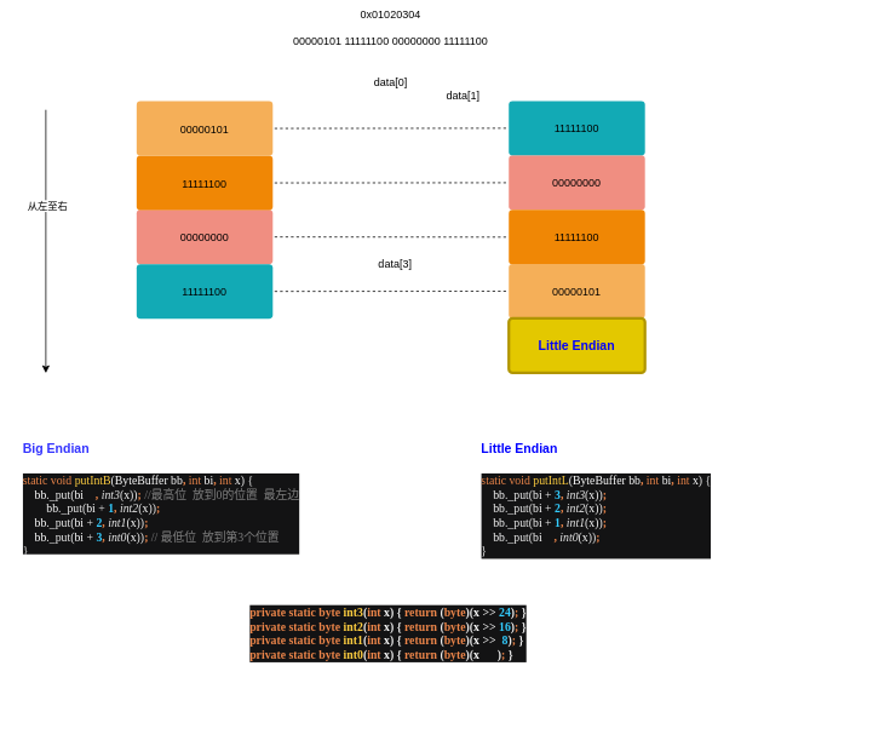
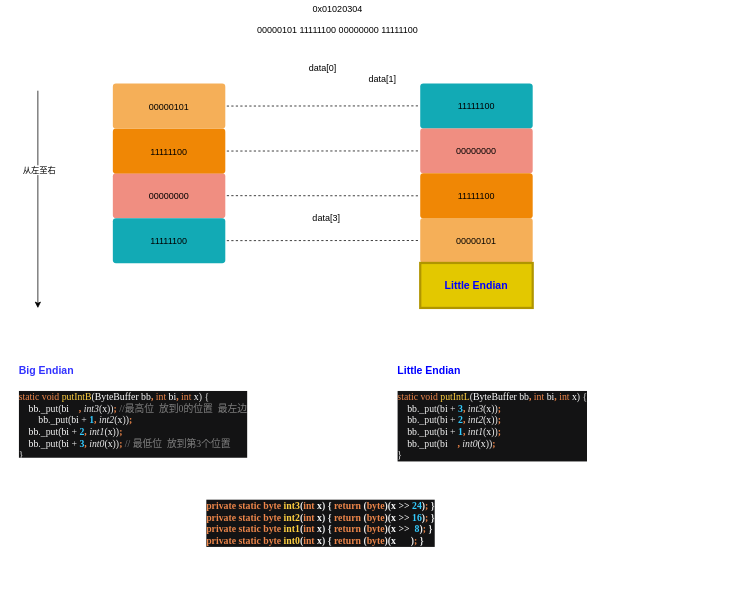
  <mxCell id="0" />
  <mxCell id="1" parent="0" />
  <mxCell id="2" value="&lt;span style=&quot;color: rgb(0 , 0 , 0) ; font-size: 12px&quot;&gt;00000000&lt;/span&gt;" style="rounded=1;whiteSpace=wrap;html=1;shadow=0;labelBackgroundColor=none;strokeColor=none;strokeWidth=3;fillColor=#f08e81;fontFamily=Helvetica;fontSize=14;fontColor=#FFFFFF;align=center;spacing=5;fontStyle=0;arcSize=7;perimeterSpacing=2;" parent="1" vertex="1"><mxGeometry x="150" y="230" width="150" height="60" as="geometry" /></mxCell>
  <mxCell id="3" value="&lt;span style=&quot;color: rgb(0 , 0 , 0) ; font-size: 12px ; font-weight: 400&quot;&gt;11111100&lt;/span&gt;" style="rounded=1;whiteSpace=wrap;html=1;shadow=0;labelBackgroundColor=none;strokeColor=none;strokeWidth=3;fillColor=#F08705;fontFamily=Helvetica;fontSize=14;fontColor=#FFFFFF;align=center;spacing=5;fontStyle=1;arcSize=7;perimeterSpacing=2;" parent="1" vertex="1"><mxGeometry x="150" y="170.5" width="150" height="60" as="geometry" /></mxCell>
  <mxCell id="4" value="&lt;span style=&quot;color: rgb(0 , 0 , 0) ; font-size: 12px&quot;&gt;00000101&lt;/span&gt;" style="rounded=1;whiteSpace=wrap;html=1;shadow=0;labelBackgroundColor=none;strokeColor=none;strokeWidth=3;fillColor=#f5af58;fontFamily=Helvetica;fontSize=14;fontColor=#FFFFFF;align=center;spacing=5;arcSize=7;perimeterSpacing=2;" parent="1" vertex="1"><mxGeometry x="150" y="110.5" width="150" height="60" as="geometry" /></mxCell>
  <mxCell id="5" value="&lt;span style=&quot;color: rgb(0 , 0 , 0) ; font-size: 12px ; font-weight: 400&quot;&gt;11111100&lt;/span&gt;" style="rounded=1;whiteSpace=wrap;html=1;shadow=0;labelBackgroundColor=none;strokeColor=none;strokeWidth=3;fillColor=#12aab5;fontFamily=Helvetica;fontSize=14;fontColor=#FFFFFF;align=center;spacing=5;fontStyle=1;arcSize=7;perimeterSpacing=2;" parent="1" vertex="1"><mxGeometry x="150" y="290" width="150" height="60" as="geometry" /></mxCell>
  <mxCell id="6" value="&lt;span style=&quot;color: rgb(0 , 0 , 0) ; font-size: 12px&quot;&gt;00000000&lt;/span&gt;" style="rounded=1;whiteSpace=wrap;html=1;shadow=0;labelBackgroundColor=none;strokeColor=none;strokeWidth=3;fillColor=#f08e81;fontFamily=Helvetica;fontSize=14;fontColor=#FFFFFF;align=center;spacing=5;fontStyle=0;arcSize=7;perimeterSpacing=2;" vertex="1" parent="1"><mxGeometry x="560" y="170.25" width="150" height="60" as="geometry" /></mxCell>
  <mxCell id="7" value="&lt;span style=&quot;color: rgb(0 , 0 , 0) ; font-size: 12px ; font-weight: 400&quot;&gt;11111100&lt;/span&gt;" style="rounded=1;whiteSpace=wrap;html=1;shadow=0;labelBackgroundColor=none;strokeColor=none;strokeWidth=3;fillColor=#F08705;fontFamily=Helvetica;fontSize=14;fontColor=#FFFFFF;align=center;spacing=5;fontStyle=1;arcSize=7;perimeterSpacing=2;" vertex="1" parent="1"><mxGeometry x="560" y="230.25" width="150" height="60" as="geometry" /></mxCell>
  <mxCell id="8" value="&lt;span style=&quot;color: rgb(0 , 0 , 0) ; font-size: 12px&quot;&gt;00000101&lt;/span&gt;" style="rounded=1;whiteSpace=wrap;html=1;shadow=0;labelBackgroundColor=none;strokeColor=none;strokeWidth=3;fillColor=#f5af58;fontFamily=Helvetica;fontSize=14;fontColor=#FFFFFF;align=center;spacing=5;arcSize=7;perimeterSpacing=2;" vertex="1" parent="1"><mxGeometry x="560" y="289.75" width="150" height="60" as="geometry" /></mxCell>
  <mxCell id="9" value="&lt;span style=&quot;color: rgb(0 , 0 , 0) ; font-size: 12px ; font-weight: 400&quot;&gt;11111100&lt;/span&gt;" style="rounded=1;whiteSpace=wrap;html=1;shadow=0;labelBackgroundColor=none;strokeColor=none;strokeWidth=3;fillColor=#12aab5;fontFamily=Helvetica;fontSize=14;fontColor=#FFFFFF;align=center;spacing=5;fontStyle=1;arcSize=7;perimeterSpacing=2;" vertex="1" parent="1"><mxGeometry x="560" y="110.25" width="150" height="60" as="geometry" /></mxCell>
- <mxCell id="10" value="&lt;font color=&quot;#0000ff&quot;&gt;Little Endian&lt;/font&gt;" style="rounded=1;whiteSpace=wrap;html=1;shadow=0;labelBackgroundColor=none;strokeColor=#B09500;strokeWidth=3;fillColor=#e3c800;fontFamily=Helvetica;fontSize=14;fontColor=#ffffff;align=center;spacing=5;fontStyle=1;arcSize=7;perimeterSpacing=2;" vertex="1" parent="1"><mxGeometry x="560" y="349.75" width="150" height="60" as="geometry" /></mxCell>
- <mxCell id="11" value="0x01020304&lt;br&gt;&lt;br&gt;00000101 11111100 00000000 11111100" style="text;html=1;strokeColor=none;fillColor=none;align=center;verticalAlign=middle;whiteSpace=wrap;rounded=0;" vertex="1" parent="1"><mxGeometry x="260" y="20" width="340" height="20" as="geometry" /></mxCell>
+ <mxCell id="10" value="&lt;font color=&quot;#0000ff&quot;&gt;Little Endian&lt;/font&gt;" style="whiteSpace=wrap;html=1;shadow=0;labelBackgroundColor=none;strokeColor=#B09500;strokeWidth=3;fillColor=#e3c800;fontFamily=Helvetica;fontSize=14;fontColor=#ffffff;align=center;spacing=5;fontStyle=1;arcSize=7;perimeterSpacing=2;rounded=0;" vertex="1" parent="1"><mxGeometry x="560" y="349.75" width="150" height="60" as="geometry" /></mxCell>
+ <mxCell id="11" value="0x01020304&lt;br&gt;&lt;br&gt;00000101 11111100 00000000 11111100" style="text;html=1;strokeColor=none;fillColor=none;align=center;verticalAlign=middle;whiteSpace=wrap;rounded=0;" vertex="1" parent="1"><mxGeometry x="280" y="15" width="340" height="20" as="geometry" /></mxCell>
  <mxCell id="12" value="data[0]" style="text;html=1;strokeColor=none;fillColor=none;align=center;verticalAlign=middle;whiteSpace=wrap;rounded=0;" vertex="1" parent="1"><mxGeometry x="410" y="80.25" width="40" height="20" as="geometry" /></mxCell>
  <mxCell id="13" value="data[1]" style="text;html=1;strokeColor=none;fillColor=none;align=center;verticalAlign=middle;whiteSpace=wrap;rounded=0;" vertex="1" parent="1"><mxGeometry x="490" y="95" width="40" height="20" as="geometry" /></mxCell>
  <mxCell id="14" value="data[3]" style="text;html=1;strokeColor=none;fillColor=none;align=center;verticalAlign=middle;whiteSpace=wrap;rounded=0;" vertex="1" parent="1"><mxGeometry x="415" y="280" width="40" height="20" as="geometry" /></mxCell>
  <mxCell id="15" value="" style="endArrow=none;dashed=1;html=1;exitX=1;exitY=0.5;exitDx=0;exitDy=0;entryX=0;entryY=0.5;entryDx=0;entryDy=0;" edge="1" parent="1" source="4" target="9"><mxGeometry width="50" height="50" relative="1" as="geometry"><mxPoint x="470" y="410" as="sourcePoint" /><mxPoint x="520" y="360" as="targetPoint" /><Array as="points" /></mxGeometry></mxCell>
  <mxCell id="16" value="" style="endArrow=none;dashed=1;html=1;exitX=1;exitY=0.5;exitDx=0;exitDy=0;" edge="1" parent="1" source="3" target="6"><mxGeometry width="50" height="50" relative="1" as="geometry"><mxPoint x="470" y="410" as="sourcePoint" /><mxPoint x="520" y="360" as="targetPoint" /></mxGeometry></mxCell>
  <mxCell id="17" value="" style="endArrow=none;dashed=1;html=1;exitX=1;exitY=0.5;exitDx=0;exitDy=0;" edge="1" parent="1" source="2" target="7"><mxGeometry width="50" height="50" relative="1" as="geometry"><mxPoint x="470" y="410" as="sourcePoint" /><mxPoint x="520" y="360" as="targetPoint" /></mxGeometry></mxCell>
  <mxCell id="18" value="" style="endArrow=none;dashed=1;html=1;exitX=1;exitY=0.5;exitDx=0;exitDy=0;" edge="1" parent="1" source="5" target="8"><mxGeometry width="50" height="50" relative="1" as="geometry"><mxPoint x="470" y="410" as="sourcePoint" /><mxPoint x="520" y="360" as="targetPoint" /></mxGeometry></mxCell>
  <mxCell id="19" value="" style="endArrow=classic;html=1;" edge="1" parent="1"><mxGeometry width="50" height="50" relative="1" as="geometry"><mxPoint x="50" y="120" as="sourcePoint" /><mxPoint x="50" y="410" as="targetPoint" /></mxGeometry></mxCell>
  <mxCell id="20" value="从左至右" style="edgeLabel;html=1;align=center;verticalAlign=middle;resizable=0;points=[];" vertex="1" connectable="0" parent="19"><mxGeometry x="-0.276" y="1" relative="1" as="geometry"><mxPoint as="offset" /></mxGeometry></mxCell>
  <mxCell id="21" value="&lt;h1&gt;&lt;span style=&quot;color: rgb(0 , 0 , 255) ; font-size: 14px ; text-align: center&quot;&gt;Little Endian&lt;/span&gt;&lt;br&gt;&lt;/h1&gt;&lt;pre style=&quot;background-color: #131314 ; color: #ebebeb ; font-family: &amp;#34;consolas&amp;#34; ; font-size: 9.8pt&quot;&gt;&lt;span style=&quot;color: #ed864a&quot;&gt;static void &lt;/span&gt;&lt;span style=&quot;color: #ffcf40&quot;&gt;putIntL&lt;/span&gt;(&lt;span style=&quot;color: #ffffff&quot;&gt;ByteBuffer bb&lt;/span&gt;&lt;span style=&quot;color: #ed864a ; font-weight: bold&quot;&gt;, &lt;/span&gt;&lt;span style=&quot;color: #ed864a&quot;&gt;int &lt;/span&gt;&lt;span style=&quot;color: #ffffff&quot;&gt;bi&lt;/span&gt;&lt;span style=&quot;color: #ed864a ; font-weight: bold&quot;&gt;, &lt;/span&gt;&lt;span style=&quot;color: #ed864a&quot;&gt;int &lt;/span&gt;&lt;span style=&quot;color: #ffffff&quot;&gt;x&lt;/span&gt;) {&lt;br&gt;    &lt;span style=&quot;color: #ffffff&quot;&gt;bb&lt;/span&gt;._put(&lt;span style=&quot;color: #ffffff&quot;&gt;bi &lt;/span&gt;+ &lt;span style=&quot;color: #33ccff ; font-weight: bold&quot;&gt;3&lt;/span&gt;&lt;span style=&quot;color: #ed864a ; font-weight: bold&quot;&gt;, &lt;/span&gt;&lt;span style=&quot;font-style: italic&quot;&gt;int3&lt;/span&gt;(&lt;span style=&quot;color: #ffffff&quot;&gt;x&lt;/span&gt;))&lt;span style=&quot;color: #ed864a ; font-weight: bold&quot;&gt;;&lt;br&gt;&lt;/span&gt;&lt;span style=&quot;color: #ed864a ; font-weight: bold&quot;&gt;    &lt;/span&gt;&lt;span style=&quot;color: #ffffff&quot;&gt;bb&lt;/span&gt;._put(&lt;span style=&quot;color: #ffffff&quot;&gt;bi &lt;/span&gt;+ &lt;span style=&quot;color: #33ccff ; font-weight: bold&quot;&gt;2&lt;/span&gt;&lt;span style=&quot;color: #ed864a ; font-weight: bold&quot;&gt;, &lt;/span&gt;&lt;span style=&quot;font-style: italic&quot;&gt;int2&lt;/span&gt;(&lt;span style=&quot;color: #ffffff&quot;&gt;x&lt;/span&gt;))&lt;span style=&quot;color: #ed864a ; font-weight: bold&quot;&gt;;&lt;br&gt;&lt;/span&gt;&lt;span style=&quot;color: #ed864a ; font-weight: bold&quot;&gt;    &lt;/span&gt;&lt;span style=&quot;color: #ffffff&quot;&gt;bb&lt;/span&gt;._put(&lt;span style=&quot;color: #ffffff&quot;&gt;bi &lt;/span&gt;+ &lt;span style=&quot;color: #33ccff ; font-weight: bold&quot;&gt;1&lt;/span&gt;&lt;span style=&quot;color: #ed864a ; font-weight: bold&quot;&gt;, &lt;/span&gt;&lt;span style=&quot;font-style: italic&quot;&gt;int1&lt;/span&gt;(&lt;span style=&quot;color: #ffffff&quot;&gt;x&lt;/span&gt;))&lt;span style=&quot;color: #ed864a ; font-weight: bold&quot;&gt;;&lt;br&gt;&lt;/span&gt;&lt;span style=&quot;color: #ed864a ; font-weight: bold&quot;&gt;    &lt;/span&gt;&lt;span style=&quot;color: #ffffff&quot;&gt;bb&lt;/span&gt;._put(&lt;span style=&quot;color: #ffffff&quot;&gt;bi    &lt;/span&gt;&lt;span style=&quot;color: #ed864a ; font-weight: bold&quot;&gt;, &lt;/span&gt;&lt;span style=&quot;font-style: italic&quot;&gt;int0&lt;/span&gt;(&lt;span style=&quot;color: #ffffff&quot;&gt;x&lt;/span&gt;))&lt;span style=&quot;color: #ed864a ; font-weight: bold&quot;&gt;;&lt;br&gt;&lt;/span&gt;}&lt;/pre&gt;" style="text;html=1;strokeColor=none;fillColor=none;spacing=5;spacingTop=-20;whiteSpace=wrap;overflow=hidden;rounded=0;" vertex="1" parent="1"><mxGeometry x="525" y="470" width="440" height="160" as="geometry" /></mxCell>
  <mxCell id="22" value="&lt;h1&gt;&lt;span style=&quot;color: rgb(51 , 51 , 255) ; font-size: 14px ; text-align: center&quot;&gt;Big Endian&lt;/span&gt;&lt;br&gt;&lt;/h1&gt;&lt;pre style=&quot;background-color: #131314 ; color: #ebebeb ; font-family: &amp;#34;consolas&amp;#34; ; font-size: 9.8pt&quot;&gt;&lt;span style=&quot;color: #ed864a&quot;&gt;static void &lt;/span&gt;&lt;span style=&quot;color: #ffcf40&quot;&gt;putIntB&lt;/span&gt;(&lt;span style=&quot;color: #ffffff&quot;&gt;ByteBuffer bb&lt;/span&gt;&lt;span style=&quot;color: #ed864a ; font-weight: bold&quot;&gt;, &lt;/span&gt;&lt;span style=&quot;color: #ed864a&quot;&gt;int &lt;/span&gt;&lt;span style=&quot;color: #ffffff&quot;&gt;bi&lt;/span&gt;&lt;span style=&quot;color: #ed864a ; font-weight: bold&quot;&gt;, &lt;/span&gt;&lt;span style=&quot;color: #ed864a&quot;&gt;int &lt;/span&gt;&lt;span style=&quot;color: #ffffff&quot;&gt;x&lt;/span&gt;) {&lt;br&gt;    &lt;span style=&quot;color: #ffffff&quot;&gt;bb&lt;/span&gt;._put(&lt;span style=&quot;color: #ffffff&quot;&gt;bi    &lt;/span&gt;&lt;span style=&quot;color: #ed864a ; font-weight: bold&quot;&gt;, &lt;/span&gt;&lt;span style=&quot;font-style: italic&quot;&gt;int3&lt;/span&gt;(&lt;span style=&quot;color: #ffffff&quot;&gt;x&lt;/span&gt;))&lt;span style=&quot;color: #ed864a ; font-weight: bold&quot;&gt;; &lt;/span&gt;&lt;span style=&quot;color: #808080&quot;&gt;//&lt;/span&gt;&lt;span style=&quot;color: #808080 ; font-family: &amp;#34;arial unicode ms&amp;#34;&quot;&gt;最高位  放到&lt;/span&gt;&lt;span style=&quot;color: #808080&quot;&gt;0&lt;/span&gt;&lt;span style=&quot;color: #808080 ; font-family: &amp;#34;arial unicode ms&amp;#34;&quot;&gt;的位置  最左边&lt;br&gt;&lt;/span&gt;&lt;span style=&quot;color: #808080 ; font-family: &amp;#34;arial unicode ms&amp;#34;&quot;&gt;        &lt;/span&gt;&lt;span style=&quot;color: #ffffff&quot;&gt;bb&lt;/span&gt;._put(&lt;span style=&quot;color: #ffffff&quot;&gt;bi &lt;/span&gt;+ &lt;span style=&quot;color: #33ccff ; font-weight: bold&quot;&gt;1&lt;/span&gt;&lt;span style=&quot;color: #ed864a ; font-weight: bold&quot;&gt;, &lt;/span&gt;&lt;span style=&quot;font-style: italic&quot;&gt;int2&lt;/span&gt;(&lt;span style=&quot;color: #ffffff&quot;&gt;x&lt;/span&gt;))&lt;span style=&quot;color: #ed864a ; font-weight: bold&quot;&gt;;&lt;br&gt;&lt;/span&gt;&lt;span style=&quot;color: #ed864a ; font-weight: bold&quot;&gt;    &lt;/span&gt;&lt;span style=&quot;color: #ffffff&quot;&gt;bb&lt;/span&gt;._put(&lt;span style=&quot;color: #ffffff&quot;&gt;bi &lt;/span&gt;+ &lt;span style=&quot;color: #33ccff ; font-weight: bold&quot;&gt;2&lt;/span&gt;&lt;span style=&quot;color: #ed864a ; font-weight: bold&quot;&gt;, &lt;/span&gt;&lt;span style=&quot;font-style: italic&quot;&gt;int1&lt;/span&gt;(&lt;span style=&quot;color: #ffffff&quot;&gt;x&lt;/span&gt;))&lt;span style=&quot;color: #ed864a ; font-weight: bold&quot;&gt;;&lt;br&gt;&lt;/span&gt;&lt;span style=&quot;color: #ed864a ; font-weight: bold&quot;&gt;    &lt;/span&gt;&lt;span style=&quot;color: #ffffff&quot;&gt;bb&lt;/span&gt;._put(&lt;span style=&quot;color: #ffffff&quot;&gt;bi &lt;/span&gt;+ &lt;span style=&quot;color: #33ccff ; font-weight: bold&quot;&gt;3&lt;/span&gt;&lt;span style=&quot;color: #ed864a ; font-weight: bold&quot;&gt;, &lt;/span&gt;&lt;span style=&quot;font-style: italic&quot;&gt;int0&lt;/span&gt;(&lt;span style=&quot;color: #ffffff&quot;&gt;x&lt;/span&gt;))&lt;span style=&quot;color: #ed864a ; font-weight: bold&quot;&gt;; &lt;/span&gt;&lt;span style=&quot;color: #808080&quot;&gt;// &lt;/span&gt;&lt;span style=&quot;color: #808080 ; font-family: &amp;#34;arial unicode ms&amp;#34;&quot;&gt;最低位  放到第&lt;/span&gt;&lt;span style=&quot;color: #808080&quot;&gt;3&lt;/span&gt;&lt;span style=&quot;color: #808080 ; font-family: &amp;#34;arial unicode ms&amp;#34;&quot;&gt;个位置&lt;br&gt;&lt;/span&gt;}&lt;/pre&gt;" style="text;html=1;strokeColor=none;fillColor=none;spacing=5;spacingTop=-20;whiteSpace=wrap;overflow=hidden;rounded=0;" vertex="1" parent="1"><mxGeometry x="20" y="470" width="461" height="140" as="geometry" /></mxCell>
  <mxCell id="23" value="&lt;h1&gt;&lt;pre style=&quot;background-color: #131314 ; color: #ebebeb ; font-family: &amp;#34;consolas&amp;#34; ; font-size: 9.8pt&quot;&gt;&lt;span style=&quot;color: #ed864a&quot;&gt;private static byte &lt;/span&gt;&lt;span style=&quot;color: #ffcf40&quot;&gt;int3&lt;/span&gt;(&lt;span style=&quot;color: #ed864a&quot;&gt;int &lt;/span&gt;&lt;span style=&quot;color: #ffffff&quot;&gt;x&lt;/span&gt;) { &lt;span style=&quot;color: #ed864a&quot;&gt;return &lt;/span&gt;(&lt;span style=&quot;color: #ed864a&quot;&gt;byte&lt;/span&gt;)(&lt;span style=&quot;color: #ffffff&quot;&gt;x &lt;/span&gt;&amp;gt;&amp;gt; &lt;span style=&quot;color: rgb(51 , 204 , 255)&quot;&gt;24&lt;/span&gt;)&lt;span style=&quot;color: rgb(237 , 134 , 74)&quot;&gt;; &lt;/span&gt;}&lt;br&gt;&lt;span style=&quot;color: #ed864a&quot;&gt;private static byte &lt;/span&gt;&lt;span style=&quot;color: #ffcf40&quot;&gt;int2&lt;/span&gt;(&lt;span style=&quot;color: #ed864a&quot;&gt;int &lt;/span&gt;&lt;span style=&quot;color: #ffffff&quot;&gt;x&lt;/span&gt;) { &lt;span style=&quot;color: #ed864a&quot;&gt;return &lt;/span&gt;(&lt;span style=&quot;color: #ed864a&quot;&gt;byte&lt;/span&gt;)(&lt;span style=&quot;color: #ffffff&quot;&gt;x &lt;/span&gt;&amp;gt;&amp;gt; &lt;span style=&quot;color: rgb(51 , 204 , 255)&quot;&gt;16&lt;/span&gt;)&lt;span style=&quot;color: rgb(237 , 134 , 74)&quot;&gt;; &lt;/span&gt;}&lt;br&gt;&lt;span style=&quot;color: #ed864a&quot;&gt;private static byte &lt;/span&gt;&lt;span style=&quot;color: #ffcf40&quot;&gt;int1&lt;/span&gt;(&lt;span style=&quot;color: #ed864a&quot;&gt;int &lt;/span&gt;&lt;span style=&quot;color: #ffffff&quot;&gt;x&lt;/span&gt;) { &lt;span style=&quot;color: #ed864a&quot;&gt;return &lt;/span&gt;(&lt;span style=&quot;color: #ed864a&quot;&gt;byte&lt;/span&gt;)(&lt;span style=&quot;color: #ffffff&quot;&gt;x &lt;/span&gt;&amp;gt;&amp;gt;  &lt;span style=&quot;color: rgb(51 , 204 , 255)&quot;&gt;8&lt;/span&gt;)&lt;span style=&quot;color: rgb(237 , 134 , 74)&quot;&gt;; &lt;/span&gt;}&lt;br&gt;&lt;span style=&quot;color: #ed864a&quot;&gt;private static byte &lt;/span&gt;&lt;span style=&quot;color: #ffcf40&quot;&gt;int0&lt;/span&gt;(&lt;span style=&quot;color: #ed864a&quot;&gt;int &lt;/span&gt;&lt;span style=&quot;color: #ffffff&quot;&gt;x&lt;/span&gt;) { &lt;span style=&quot;color: #ed864a&quot;&gt;return &lt;/span&gt;(&lt;span style=&quot;color: #ed864a&quot;&gt;byte&lt;/span&gt;)(&lt;span style=&quot;color: #ffffff&quot;&gt;x      &lt;/span&gt;)&lt;span style=&quot;color: rgb(237 , 134 , 74)&quot;&gt;; &lt;/span&gt;}&lt;/pre&gt;&lt;/h1&gt;" style="text;html=1;strokeColor=none;fillColor=none;spacing=5;spacingTop=-20;whiteSpace=wrap;overflow=hidden;rounded=0;" vertex="1" parent="1"><mxGeometry x="270" y="660" width="495" height="120" as="geometry" /></mxCell>
